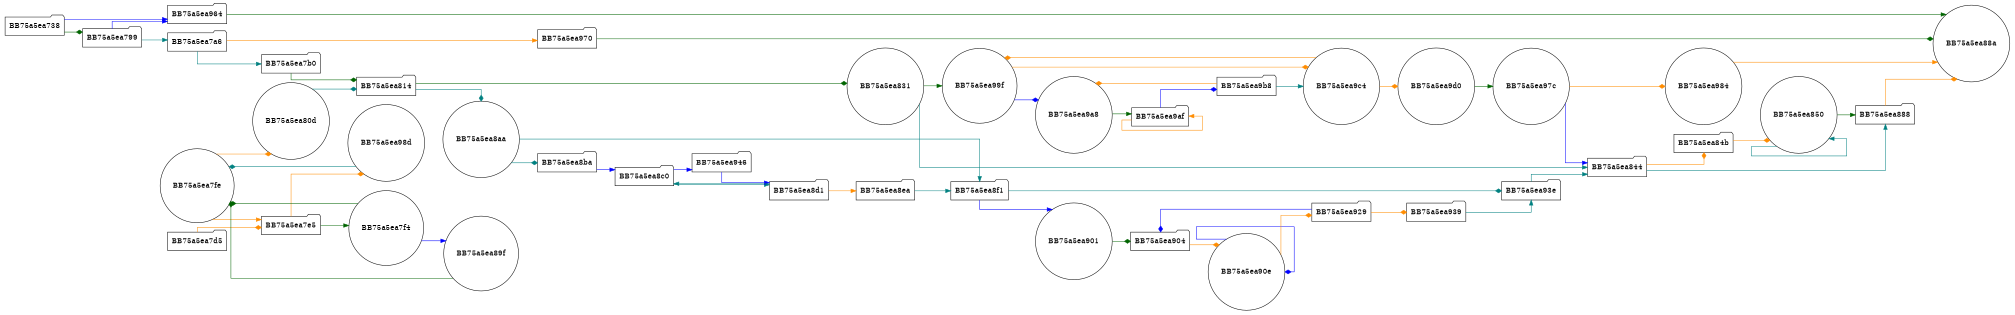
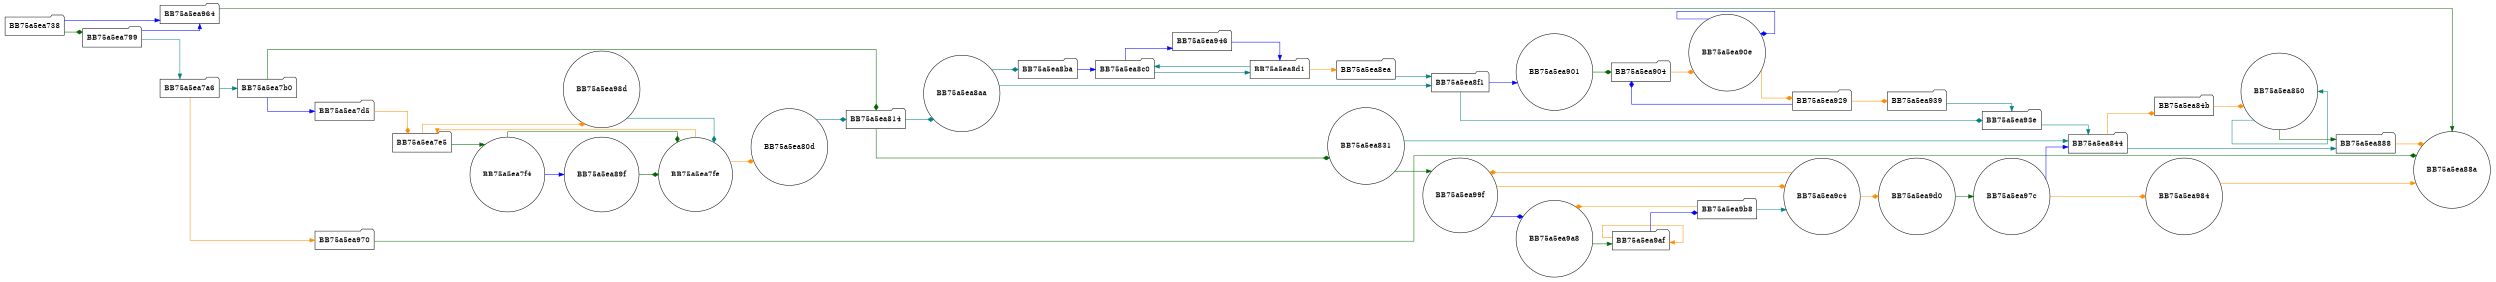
  digraph {
    rankdir=LR
    splines=ortho
    node [shape=folder]
    edge [arrowhead=normal color=darkorange]
    BB75a5ea738
    BB75a5ea964
    BB75a5ea799
    BB75a5ea88a [shape=circle]
    BB75a5ea7a6
    BB75a5ea970
    BB75a5ea7b0
    BB75a5ea814
    BB75a5ea7d5
    BB75a5ea8aa [shape=circle]
    BB75a5ea831 [shape=circle]
    BB75a5ea7e5
    BB75a5ea8f1
    BB75a5ea8ba
    BB75a5ea99f [shape=circle]
    BB75a5ea844
    BB75a5ea98d [shape=circle]
    BB75a5ea7f4 [shape=circle]
    BB75a5ea7fe [shape=circle]
    BB75a5ea89f [shape=circle]
    BB75a5ea80d [shape=circle]
    BB75a5ea93e
    BB75a5ea901 [shape=circle]
    BB75a5ea8c0
    BB75a5ea9c4 [shape=circle]
    BB75a5ea9a8 [shape=circle]
    BB75a5ea888
    BB75a5ea84b
    BB75a5ea9d0 [shape=circle]
    BB75a5ea9af
    BB75a5ea850 [shape=circle]
    BB75a5ea904
    BB75a5ea946
    BB75a5ea8d1
    BB75a5ea8ea
    BB75a5ea90e [shape=circle]
    BB75a5ea929
    BB75a5ea939
    BB75a5ea97c [shape=circle]
    BB75a5ea984 [shape=circle]
    BB75a5ea9b8
    BB75a5ea738 -> BB75a5ea964 [color=blue]
    BB75a5ea738 -> BB75a5ea799 [arrowhead=diamond color=darkgreen]
    BB75a5ea964 -> BB75a5ea88a [color=darkgreen]
    BB75a5ea799 -> BB75a5ea964 [color=blue]
    BB75a5ea799 -> BB75a5ea7a6 [color=teal]
    BB75a5ea7a6 -> BB75a5ea970
    BB75a5ea7a6 -> BB75a5ea7b0 [color=teal]
    BB75a5ea970 -> BB75a5ea88a [arrowhead=diamond color=darkgreen]
    BB75a5ea7b0 -> BB75a5ea814 [arrowhead=diamond color=darkgreen]
+   BB75a5ea7b0 -> BB75a5ea7d5 [color=blue]
    BB75a5ea814 -> BB75a5ea8aa [arrowhead=diamond color=teal]
    BB75a5ea814 -> BB75a5ea831 [arrowhead=diamond color=darkgreen]
    BB75a5ea7d5 -> BB75a5ea7e5 [arrowhead=diamond]
    BB75a5ea8aa -> BB75a5ea8f1 [color=teal]
    BB75a5ea8aa -> BB75a5ea8ba [arrowhead=diamond color=teal]
    BB75a5ea831 -> BB75a5ea99f [color=darkgreen]
    BB75a5ea831 -> BB75a5ea844 [color=teal]
    BB75a5ea7e5 -> BB75a5ea98d [arrowhead=diamond]
    BB75a5ea7e5 -> BB75a5ea7f4 [color=darkgreen]
    BB75a5ea8f1 -> BB75a5ea93e [arrowhead=diamond color=teal]
    BB75a5ea8f1 -> BB75a5ea901 [color=blue]
    BB75a5ea8ba -> BB75a5ea8c0 [color=blue]
    BB75a5ea99f -> BB75a5ea9c4 [arrowhead=diamond]
    BB75a5ea99f -> BB75a5ea9a8 [arrowhead=diamond color=blue]
    BB75a5ea844 -> BB75a5ea888 [color=teal]
    BB75a5ea844 -> BB75a5ea84b [arrowhead=diamond]
    BB75a5ea98d -> BB75a5ea7fe [arrowhead=diamond color=teal]
    BB75a5ea7f4 -> BB75a5ea7fe [arrowhead=diamond color=darkgreen]
    BB75a5ea7f4 -> BB75a5ea89f [color=blue]
    BB75a5ea7fe -> BB75a5ea7e5
    BB75a5ea7fe -> BB75a5ea80d [arrowhead=diamond]
    BB75a5ea89f -> BB75a5ea7fe [arrowhead=diamond color=darkgreen]
    BB75a5ea80d -> BB75a5ea814 [arrowhead=diamond color=teal]
    BB75a5ea93e -> BB75a5ea844 [color=teal]
    BB75a5ea901 -> BB75a5ea904 [arrowhead=diamond color=darkgreen]
    BB75a5ea8c0 -> BB75a5ea946 [color=blue]
    BB75a5ea8c0 -> BB75a5ea8d1 [color=teal]
    BB75a5ea9c4 -> BB75a5ea99f [arrowhead=diamond]
    BB75a5ea9c4 -> BB75a5ea9d0 [arrowhead=diamond]
    BB75a5ea9a8 -> BB75a5ea9af [color=darkgreen]
    BB75a5ea888 -> BB75a5ea88a [arrowhead=diamond]
    BB75a5ea84b -> BB75a5ea850 [arrowhead=diamond]
    BB75a5ea9d0 -> BB75a5ea97c [color=darkgreen]
    BB75a5ea9af -> BB75a5ea9af
    BB75a5ea9af -> BB75a5ea9b8 [arrowhead=diamond color=blue]
    BB75a5ea850 -> BB75a5ea888 [color=darkgreen]
    BB75a5ea850 -> BB75a5ea850 [color=teal]
    BB75a5ea904 -> BB75a5ea90e [arrowhead=diamond]
    BB75a5ea946 -> BB75a5ea8d1 [color=blue]
    BB75a5ea8d1 -> BB75a5ea8c0 [color=teal]
    BB75a5ea8d1 -> BB75a5ea8ea
    BB75a5ea8ea -> BB75a5ea8f1 [color=teal]
    BB75a5ea90e -> BB75a5ea90e [arrowhead=diamond color=blue]
    BB75a5ea90e -> BB75a5ea929 [arrowhead=diamond]
    BB75a5ea929 -> BB75a5ea904 [arrowhead=diamond color=blue]
    BB75a5ea929 -> BB75a5ea939 [arrowhead=diamond]
    BB75a5ea939 -> BB75a5ea93e [color=teal]
    BB75a5ea97c -> BB75a5ea844 [color=blue]
    BB75a5ea97c -> BB75a5ea984 [arrowhead=diamond]
    BB75a5ea984 -> BB75a5ea88a
    BB75a5ea9b8 -> BB75a5ea9c4 [color=teal]
    BB75a5ea9b8 -> BB75a5ea9a8 [arrowhead=diamond]
  }
